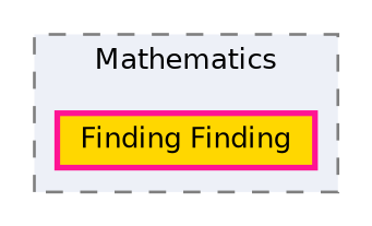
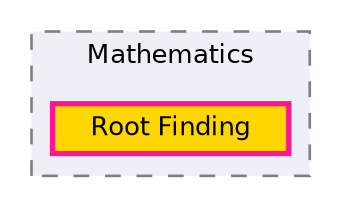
  digraph {
    compound=true
    rankdir=LR
-   n1 [color=deeppink fillcolor=gold fontname=Helvetica fontsize=10 height=0.2 label="Finding Finding" shape=box style="filled,bold" width=0.4]
+   n1 [color=deeppink fillcolor=gold fontname=Helvetica fontsize=10 height=0.2 label="Root Finding" shape=box style="filled,bold" width=0.4]
    subgraph cluster_1 {
      bgcolor="#edf0f7"
      fontname=Helvetica
      fontsize=10
      label=Mathematics
      pencolor=grey50
      style="filled,dashed"
      n1
    }
  }
